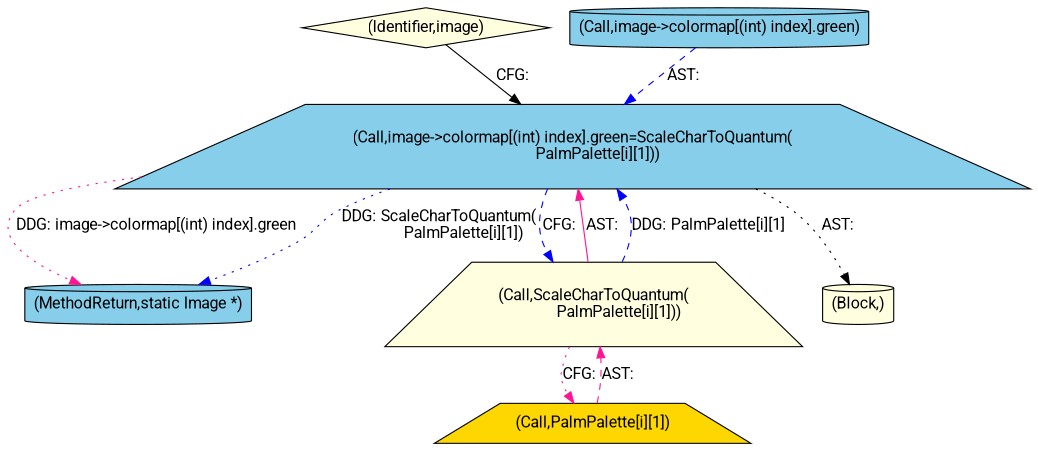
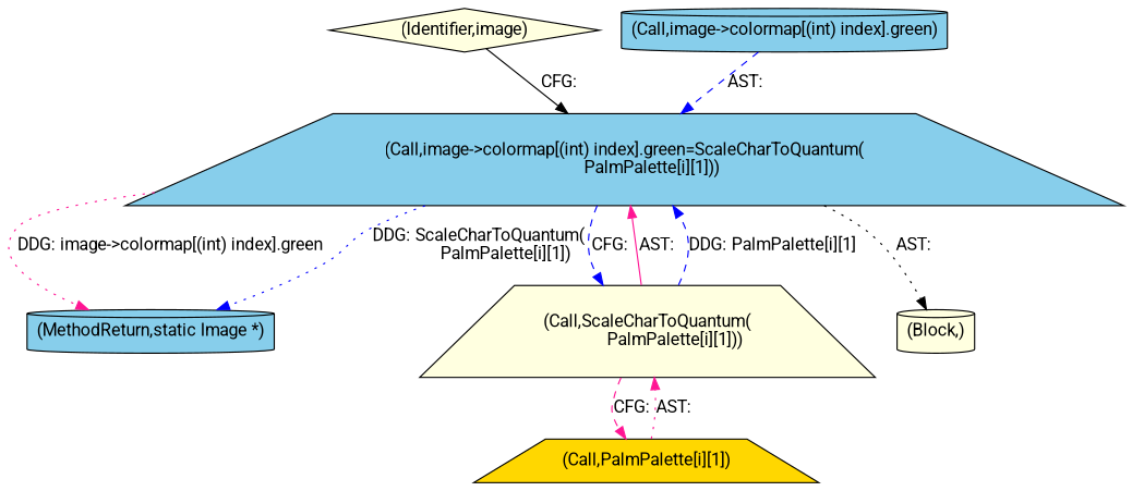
  digraph {
    fontname=Roboto
    node [fillcolor=skyblue fontname=Roboto shape=trapezium style=filled]
    edge [color=blue fontname=Roboto style=dashed]
    n1 [label="(Call,image->colormap[(int) index].green=ScaleCharToQuantum(\n            PalmPalette[i][1]))"]
    n2 [fillcolor=lightyellow label="(Call,ScaleCharToQuantum(\n            PalmPalette[i][1]))"]
    n3 [label="(MethodReturn,static Image *)" shape=cylinder]
    n4 [fillcolor=lightyellow label="(Block,)" shape=cylinder]
    n5 [fillcolor=gold label="(Call,PalmPalette[i][1])"]
    n6 [fillcolor=lightyellow label="(Identifier,image)" shape=diamond]
    n7 [label="(Call,image->colormap[(int) index].green)" shape=cylinder]
    n1 -> n2 [label="CFG: "]
    n1 -> n3 [color=deeppink label="DDG: image->colormap[(int) index].green" style=dotted]
    n1 -> n3 [label="DDG: ScaleCharToQuantum(\n            PalmPalette[i][1])" style=dotted]
    n1 -> n4 [color=black label="AST: " style=dotted]
    n2 -> n1 [color=deeppink label="AST: " style=solid]
    n2 -> n1 [label="DDG: PalmPalette[i][1]"]
-   n2 -> n5 [color=deeppink label="CFG: " style=dotted]
-   n5 -> n2 [color=deeppink label="AST: "]
+   n2 -> n5 [color=deeppink label="CFG: "]
+   n5 -> n2 [color=deeppink label="AST: " style=dotted]
    n6 -> n1 [color=black label="CFG: " style=solid]
    n7 -> n1 [label="AST: "]
  }
